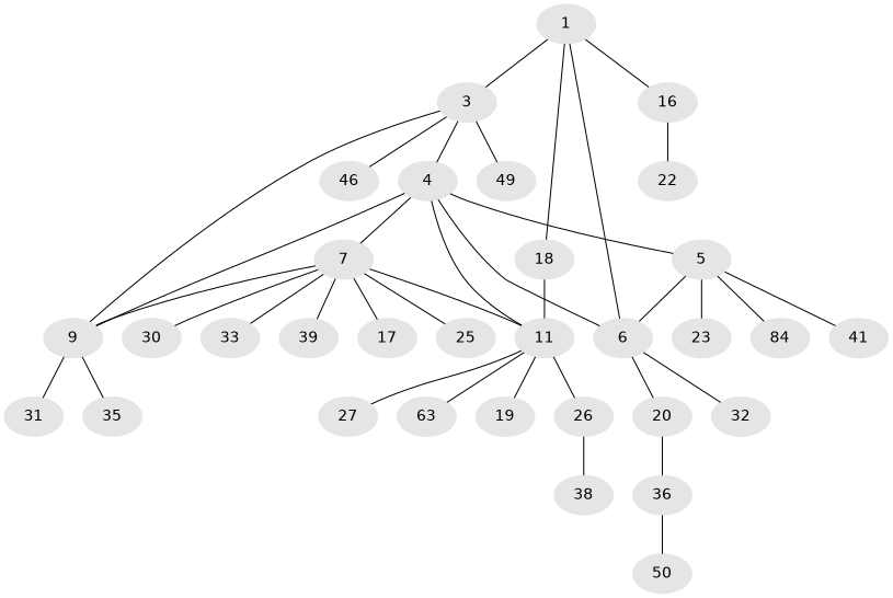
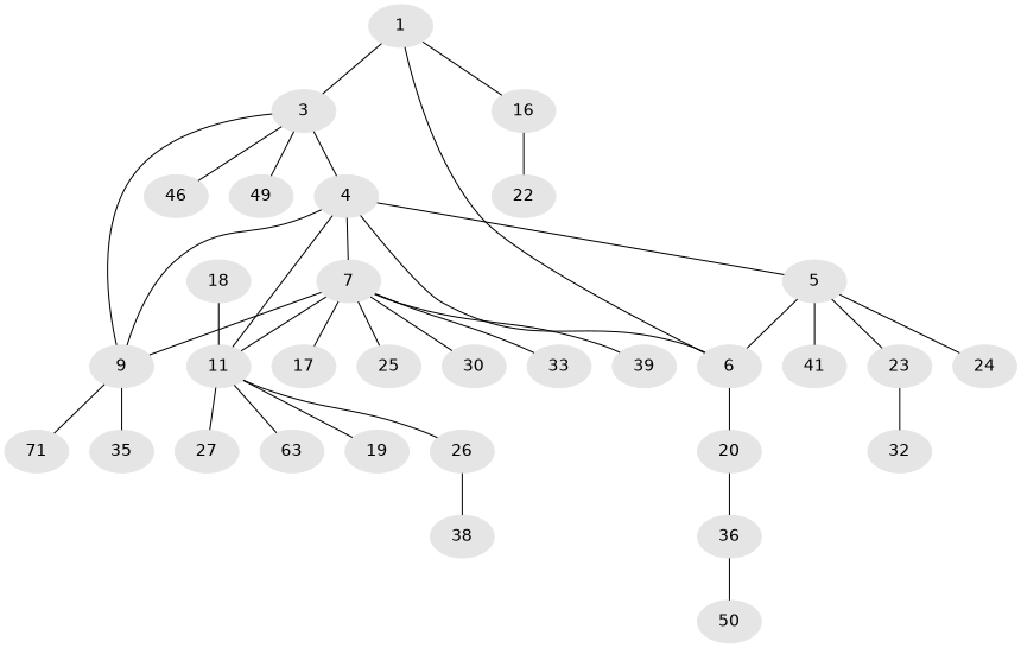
  graph {
    fontname="DejaVu Sans"
    node [color=gray90 fontname="DejaVu Sans" style=filled]
    edge [fontname="DejaVu Sans"]
    1 [super="+2+45+52"]
    3
    6 [super="+18+58"]
    n4 [label=18]
    16 [super="+55"]
    4 [super="+13+8+47"]
    9 [super="+15"]
    46 [super="+64"]
    49 [super="+56"]
    20 [super="+21"]
    32
    11 [super="+14+12"]
    22 [super="+40"]
    5
    7
-   31 [super="+53"]
+   31 [super="+53" label=71]
    35
    23
-   24 [label=84]
+   24
    41
    17 [super="+57"]
    25 [super="+44"]
    30
    33
    39
    19
    26 [super="+37+34"]
    27
    63
    36
    38 [super="+43"]
    50
    1 -- 3 [weight=2]
    1 -- 6
-   1 -- n4
    1 -- 16
    3 -- 4
    3 -- 9
    3 -- 46
    3 -- 49
    6 -- 20
-   6 -- 32
+   23 -- 32
    n4 -- 11 [weight=2]
    16 -- 22
    4 -- 6
    4 -- 9 [weight=2]
    4 -- 11 [weight=2]
    4 -- 5
    4 -- 7
    9 -- 31
    9 -- 35
    20 -- 36
    11 -- 19
    11 -- 26
    11 -- 27
    11 -- 63
    5 -- 6
    5 -- 23
    5 -- 24
    5 -- 41
    7 -- 9
    7 -- 11
    7 -- 17
    7 -- 25
    7 -- 30
    7 -- 33
    7 -- 39
    26 -- 38
    36 -- 50
  }
